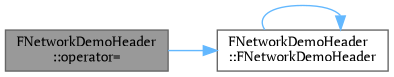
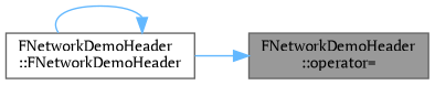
  digraph {
    rankdir=LR
    fontname="PT Serif"
    node [fontname="PT Serif" fontsize=10 shape=box style=filled]
    edge [color=steelblue1 fontname="PT Serif" fontsize=10 labelfontname=Helvetica labelfontsize=10 style=solid]
    n1 [color=gray40 fillcolor=grey60 fontcolor=black height=0.2 label="FNetworkDemoHeader\l::operator=" width=0.4]
    n2 [color=grey40 fillcolor=white height=0.2 label="FNetworkDemoHeader\l::FNetworkDemoHeader" width=0.4]
-   n1 -> n2
+   n2 -> n1
    n2 -> n2
  }
